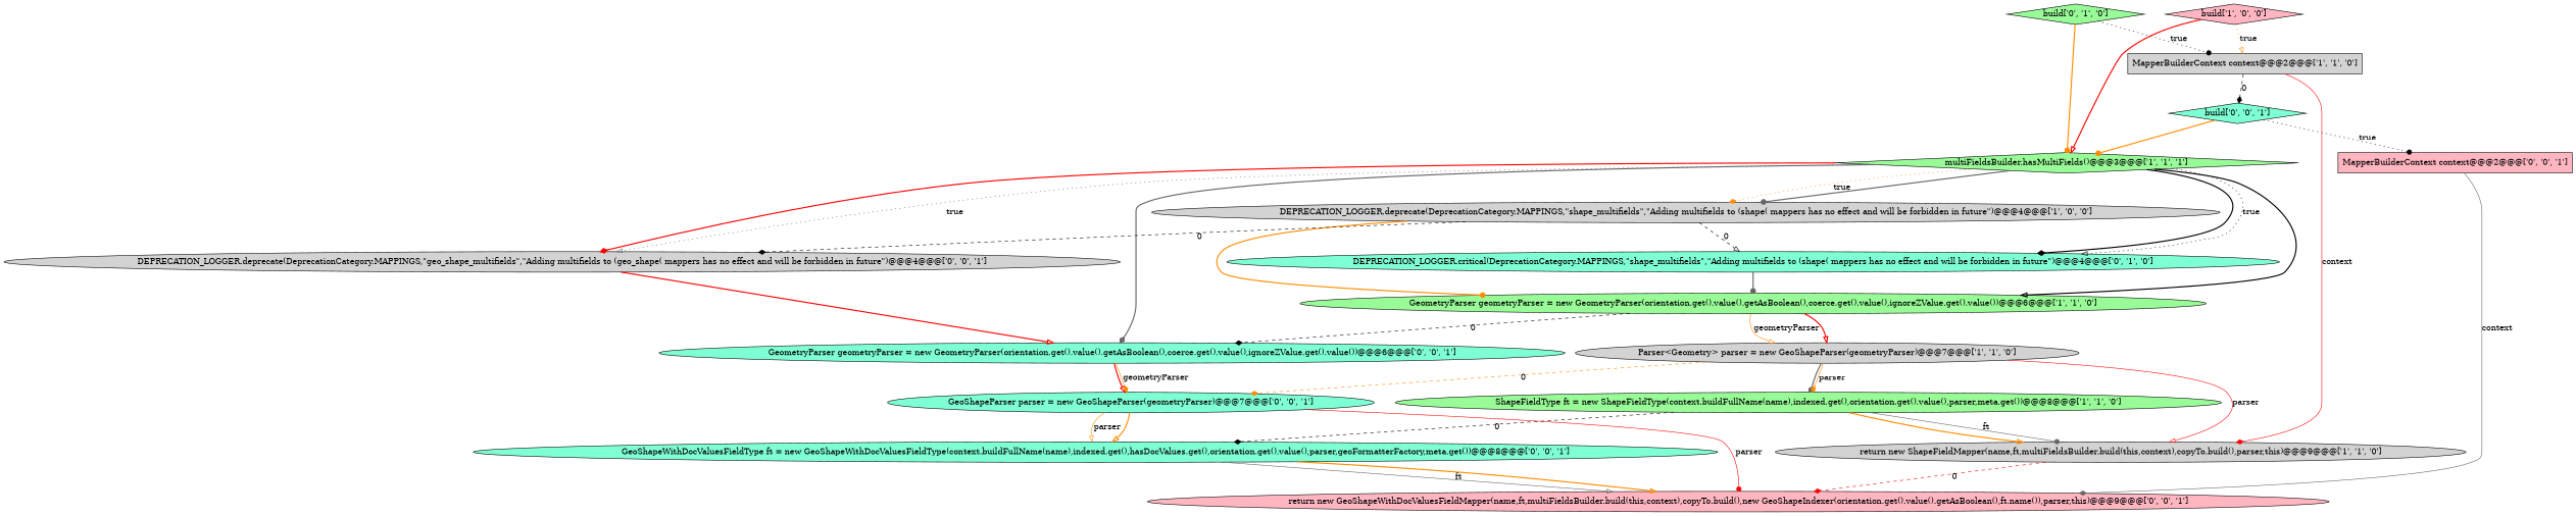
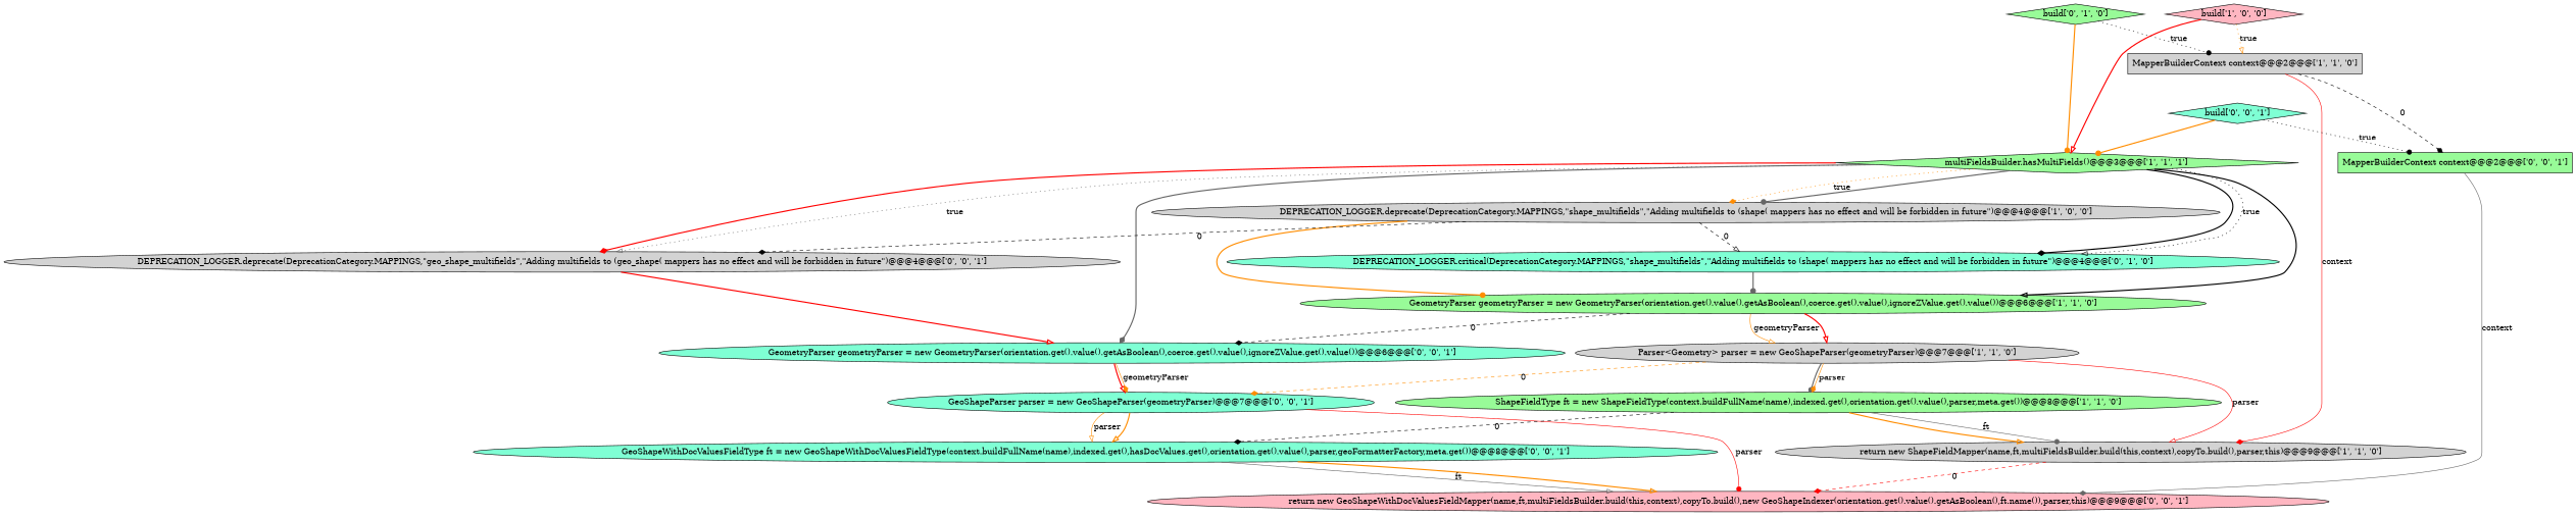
  digraph {
    node [fillcolor=aquamarine shape=ellipse style=filled]
    edge [arrowhead=onormal color=darkorange style=bold]
    n1 [label="GeometryParser geometryParser = new GeometryParser(orientation.get().value().getAsBoolean(),coerce.get().value(),ignoreZValue.get().value())@@@6@@@['0', '0', '1']"]
    n2 [label="GeoShapeParser parser = new GeoShapeParser(geometryParser)@@@7@@@['0', '0', '1']"]
    n3 [fillcolor=lightpink label="return new GeoShapeWithDocValuesFieldMapper(name,ft,multiFieldsBuilder.build(this,context),copyTo.build(),new GeoShapeIndexer(orientation.get().value().getAsBoolean(),ft.name()),parser,this)@@@9@@@['0', '0', '1']"]
    n4 [label="GeoShapeWithDocValuesFieldType ft = new GeoShapeWithDocValuesFieldType(context.buildFullName(name),indexed.get(),hasDocValues.get(),orientation.get().value(),parser,geoFormatterFactory,meta.get())@@@8@@@['0', '0', '1']"]
    n5 [fillcolor=palegreen label="GeometryParser geometryParser = new GeometryParser(orientation.get().value().getAsBoolean(),coerce.get().value(),ignoreZValue.get().value())@@@6@@@['1', '1', '0']"]
    n6 [fillcolor=lightgrey label="Parser<Geometry> parser = new GeoShapeParser(geometryParser)@@@7@@@['1', '1', '0']"]
    n7 [fillcolor=lightgrey label="return new ShapeFieldMapper(name,ft,multiFieldsBuilder.build(this,context),copyTo.build(),parser,this)@@@9@@@['1', '1', '0']"]
    n8 [fillcolor=palegreen label="ShapeFieldType ft = new ShapeFieldType(context.buildFullName(name),indexed.get(),orientation.get().value(),parser,meta.get())@@@8@@@['1', '1', '0']"]
    n9 [fillcolor=lightgrey label="DEPRECATION_LOGGER.deprecate(DeprecationCategory.MAPPINGS,\"geo_shape_multifields\",\"Adding multifields to (geo_shape( mappers has no effect and will be forbidden in future\")@@@4@@@['0', '0', '1']"]
    n10 [fillcolor=palegreen label="build['0', '1', '0']" shape=diamond]
    n11 [fillcolor=lightgrey label="MapperBuilderContext context@@@2@@@['1', '1', '0']" shape=box]
    n12 [fillcolor=palegreen label="multiFieldsBuilder.hasMultiFields()@@@3@@@['1', '1', '1']" shape=diamond]
-   n13 [fillcolor=lightpink label="MapperBuilderContext context@@@2@@@['0', '0', '1']" shape=box]
+   n13 [fillcolor=palegreen label="MapperBuilderContext context@@@2@@@['0', '0', '1']" shape=box]
    n14 [fillcolor=lightgrey label="DEPRECATION_LOGGER.deprecate(DeprecationCategory.MAPPINGS,\"shape_multifields\",\"Adding multifields to (shape( mappers has no effect and will be forbidden in future\")@@@4@@@['1', '0', '0']"]
    n15 [label="DEPRECATION_LOGGER.critical(DeprecationCategory.MAPPINGS,\"shape_multifields\",\"Adding multifields to (shape( mappers has no effect and will be forbidden in future\")@@@4@@@['0', '1', '0']"]
    n16 [label="build['0', '0', '1']" shape=diamond]
    n17 [fillcolor=lightpink label="build['1', '0', '0']" shape=diamond]
    n1 -> n2 [color=red]
    n1 -> n2 [arrowhead=diamond label=geometryParser style=solid]
    n2 -> n3 [arrowhead=dot color=red label=parser style=solid]
    n2 -> n4
    n2 -> n4 [label=parser style=solid]
    n4 -> n3 [color=gray40 label=ft style=solid]
    n4 -> n3
    n5 -> n1 [arrowhead=diamond color=black label=0 style=dashed]
    n5 -> n6 [label=geometryParser style=solid]
    n5 -> n6 [color=red]
    n6 -> n2 [arrowhead=diamond label=0 style=dashed]
    n6 -> n7 [color=red label=parser style=solid]
    n6 -> n8 [arrowhead=dot color=gray40]
    n6 -> n8 [arrowhead=diamond label=parser style=solid]
    n7 -> n3 [arrowhead=diamond color=red label=0 style=dashed]
    n8 -> n4 [arrowhead=diamond color=black label=0 style=dashed]
    n8 -> n7 [arrowhead=dot color=gray40 label=ft style=solid]
    n8 -> n7
    n9 -> n1 [color=red]
    n10 -> n11 [arrowhead=dot color=black label=true style=dotted]
    n10 -> n12 [arrowhead=dot]
    n11 -> n7 [arrowhead=diamond color=red label=context style=solid]
-   n11 -> n16 [arrowhead=diamond color=black label=0 style=dashed]
+   n11 -> n13 [arrowhead=diamond color=black label=0 style=dashed]
    n12 -> n1 [arrowhead=diamond color=gray40]
    n12 -> n5 [color=black]
    n12 -> n9 [arrowhead=diamond color=red]
    n12 -> n9 [color=gray40 label=true style=dotted]
    n12 -> n14 [arrowhead=dot color=gray40]
    n12 -> n14 [arrowhead=diamond label=true style=dotted]
    n12 -> n15 [arrowhead=diamond color=black]
    n12 -> n15 [color=black label=true style=dotted]
    n13 -> n3 [arrowhead=diamond color=gray40 label=context style=solid]
    n14 -> n5 [arrowhead=dot]
    n14 -> n9 [arrowhead=diamond color=black label=0 style=dashed]
    n14 -> n15 [color=black label=0 style=dashed]
    n15 -> n5 [arrowhead=dot color=gray40]
    n16 -> n12 [arrowhead=dot]
    n16 -> n13 [arrowhead=dot color=black label=true style=dotted]
    n17 -> n11 [label=true style=dotted]
    n17 -> n12 [color=red]
  }
